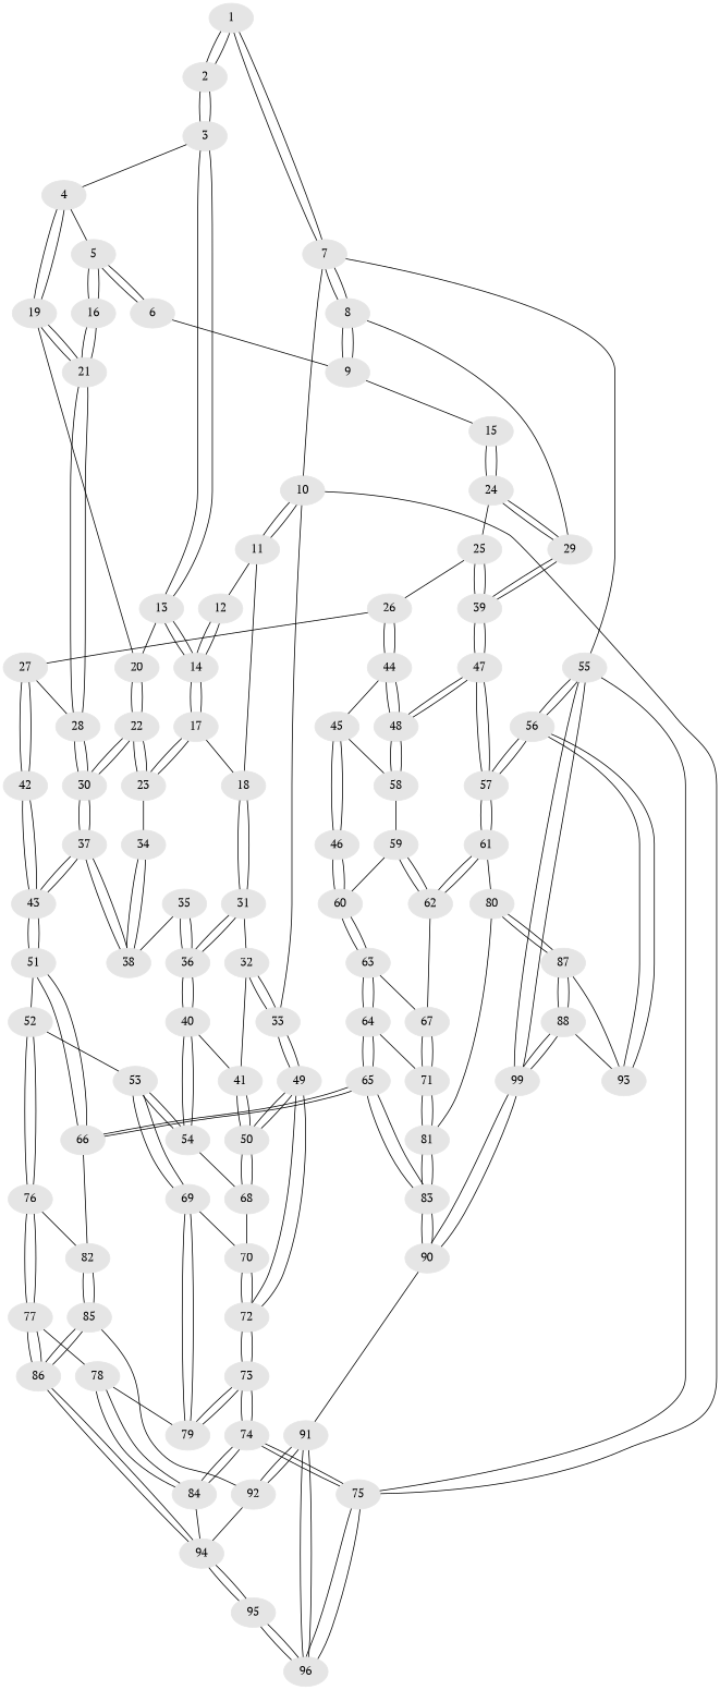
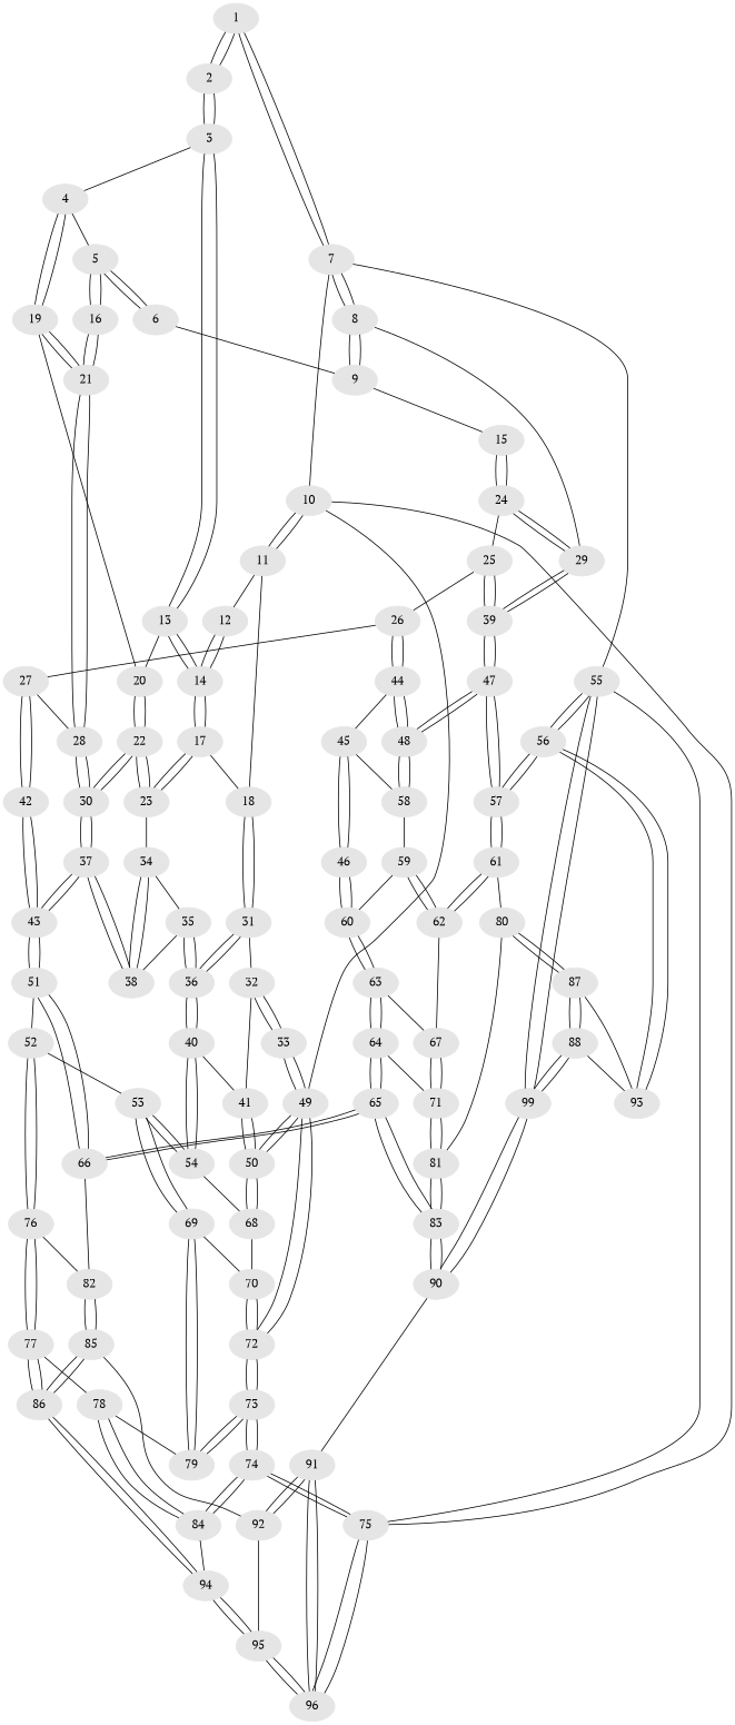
  graph {
    fontname="PT Serif"
    node [color=gray90 fontname="PT Serif" style=filled]
    edge [fontname="PT Serif"]
    1
    2
    7
    3
    8
    10
    55
    4
    13
    5
    19
    14
    20
    6
    16
    21
    9
    15
    29
    11
    33
    75
    56
    n24 [label=99]
    39
    24
    12
    18
    49
    96
    31
    17
    22
    23
    25
    28
    34
    32
    36
    30
    37
    35
    38
    26
    27
    44
    47
    42
    45
    48
    43
    41
    40
    50
    72
    54
    51
    57
    68
    46
    60
    52
    66
    58
    59
    63
    61
    73
    70
    53
    76
    82
    69
    77
    79
    93
    90
    62
    80
    67
    64
    81
    87
    71
    65
    83
    85
    74
    84
    94
    78
    86
    88
    92
    91
    95
    1 -- 2
    1 -- 2
    1 -- 7
    1 -- 7
    2 -- 3
    2 -- 3
    7 -- 8
    7 -- 8
    7 -- 10
    7 -- 55
    3 -- 4
    3 -- 13
    3 -- 13
    8 -- 9
    8 -- 9
    8 -- 29
    10 -- 11
    10 -- 11
-   10 -- 33
+   10 -- 49
    10 -- 75
    55 -- 75
    55 -- 56
    55 -- 56
    55 -- n24
    55 -- n24
    4 -- 5
    4 -- 19
    4 -- 19
    13 -- 14
    13 -- 14
    13 -- 20
    5 -- 6
    5 -- 6
    5 -- 16
    5 -- 16
    19 -- 20
    19 -- 21
    19 -- 21
    14 -- 17
    14 -- 17
    20 -- 22
    20 -- 22
    6 -- 9
    16 -- 21
    16 -- 21
    21 -- 28
    21 -- 28
    9 -- 15
    15 -- 24
    15 -- 24
    29 -- 39
    29 -- 39
    11 -- 12
    11 -- 18
    33 -- 49
    33 -- 49
    75 -- 96
    75 -- 96
    56 -- 57
    56 -- 57
    56 -- 93
    56 -- 93
    n24 -- 90
    n24 -- 90
    39 -- 47
    39 -- 47
    24 -- 29
    24 -- 29
    24 -- 25
    12 -- 14
    12 -- 14
    18 -- 31
    18 -- 31
    49 -- 50
    49 -- 50
    49 -- 72
    49 -- 72
    31 -- 32
    31 -- 36
    31 -- 36
    17 -- 18
    17 -- 23
    17 -- 23
    22 -- 23
    22 -- 23
    22 -- 30
    22 -- 30
    23 -- 34
    25 -- 39
    25 -- 39
    25 -- 26
    28 -- 30
    28 -- 30
+   34 -- 35
    34 -- 38
    34 -- 38
    32 -- 33
    32 -- 33
    32 -- 41
    36 -- 40
    36 -- 40
    30 -- 37
    30 -- 37
    37 -- 38
    37 -- 38
    37 -- 43
    37 -- 43
    35 -- 36
    35 -- 36
    35 -- 38
    26 -- 27
    26 -- 44
    26 -- 44
    27 -- 28
    27 -- 42
    27 -- 42
    44 -- 45
    44 -- 48
    44 -- 48
    47 -- 48
    47 -- 48
    47 -- 57
    47 -- 57
    42 -- 43
    42 -- 43
    45 -- 46
    45 -- 46
    45 -- 58
    48 -- 58
    48 -- 58
    43 -- 51
    43 -- 51
    41 -- 50
    41 -- 50
    40 -- 41
    40 -- 54
    40 -- 54
    50 -- 68
    50 -- 68
    72 -- 73
    72 -- 73
    54 -- 68
    51 -- 52
    51 -- 66
    51 -- 66
    57 -- 61
    57 -- 61
    68 -- 70
    46 -- 60
    46 -- 60
    60 -- 63
    60 -- 63
    52 -- 53
    52 -- 76
    52 -- 76
    66 -- 82
    58 -- 59
    59 -- 60
    59 -- 62
    59 -- 62
    63 -- 67
    63 -- 64
    63 -- 64
    61 -- 62
    61 -- 62
    61 -- 80
    73 -- 79
    73 -- 79
    73 -- 74
    73 -- 74
    70 -- 72
    70 -- 72
    53 -- 54
    53 -- 54
    53 -- 69
    53 -- 69
    76 -- 82
    76 -- 77
    76 -- 77
    82 -- 85
    82 -- 85
    69 -- 70
    69 -- 79
    69 -- 79
    77 -- 78
    77 -- 86
    77 -- 86
    90 -- 91
    62 -- 67
    80 -- 81
    80 -- 87
    80 -- 87
    67 -- 71
    67 -- 71
    64 -- 71
    64 -- 65
    64 -- 65
    81 -- 83
    81 -- 83
    87 -- 93
    87 -- 88
    87 -- 88
    71 -- 81
    71 -- 81
    65 -- 66
    65 -- 66
    65 -- 83
    65 -- 83
    83 -- 90
    83 -- 90
    85 -- 86
    85 -- 86
    85 -- 92
    74 -- 75
    74 -- 75
    74 -- 84
    74 -- 84
    84 -- 94
    94 -- 95
    94 -- 95
    78 -- 79
    78 -- 84
    78 -- 84
    86 -- 94
    86 -- 94
    88 -- n24
    88 -- n24
    88 -- 93
-   92 -- 94
+   92 -- 95
    91 -- 96
    91 -- 96
    91 -- 92
    91 -- 92
    95 -- 96
    95 -- 96
  }
